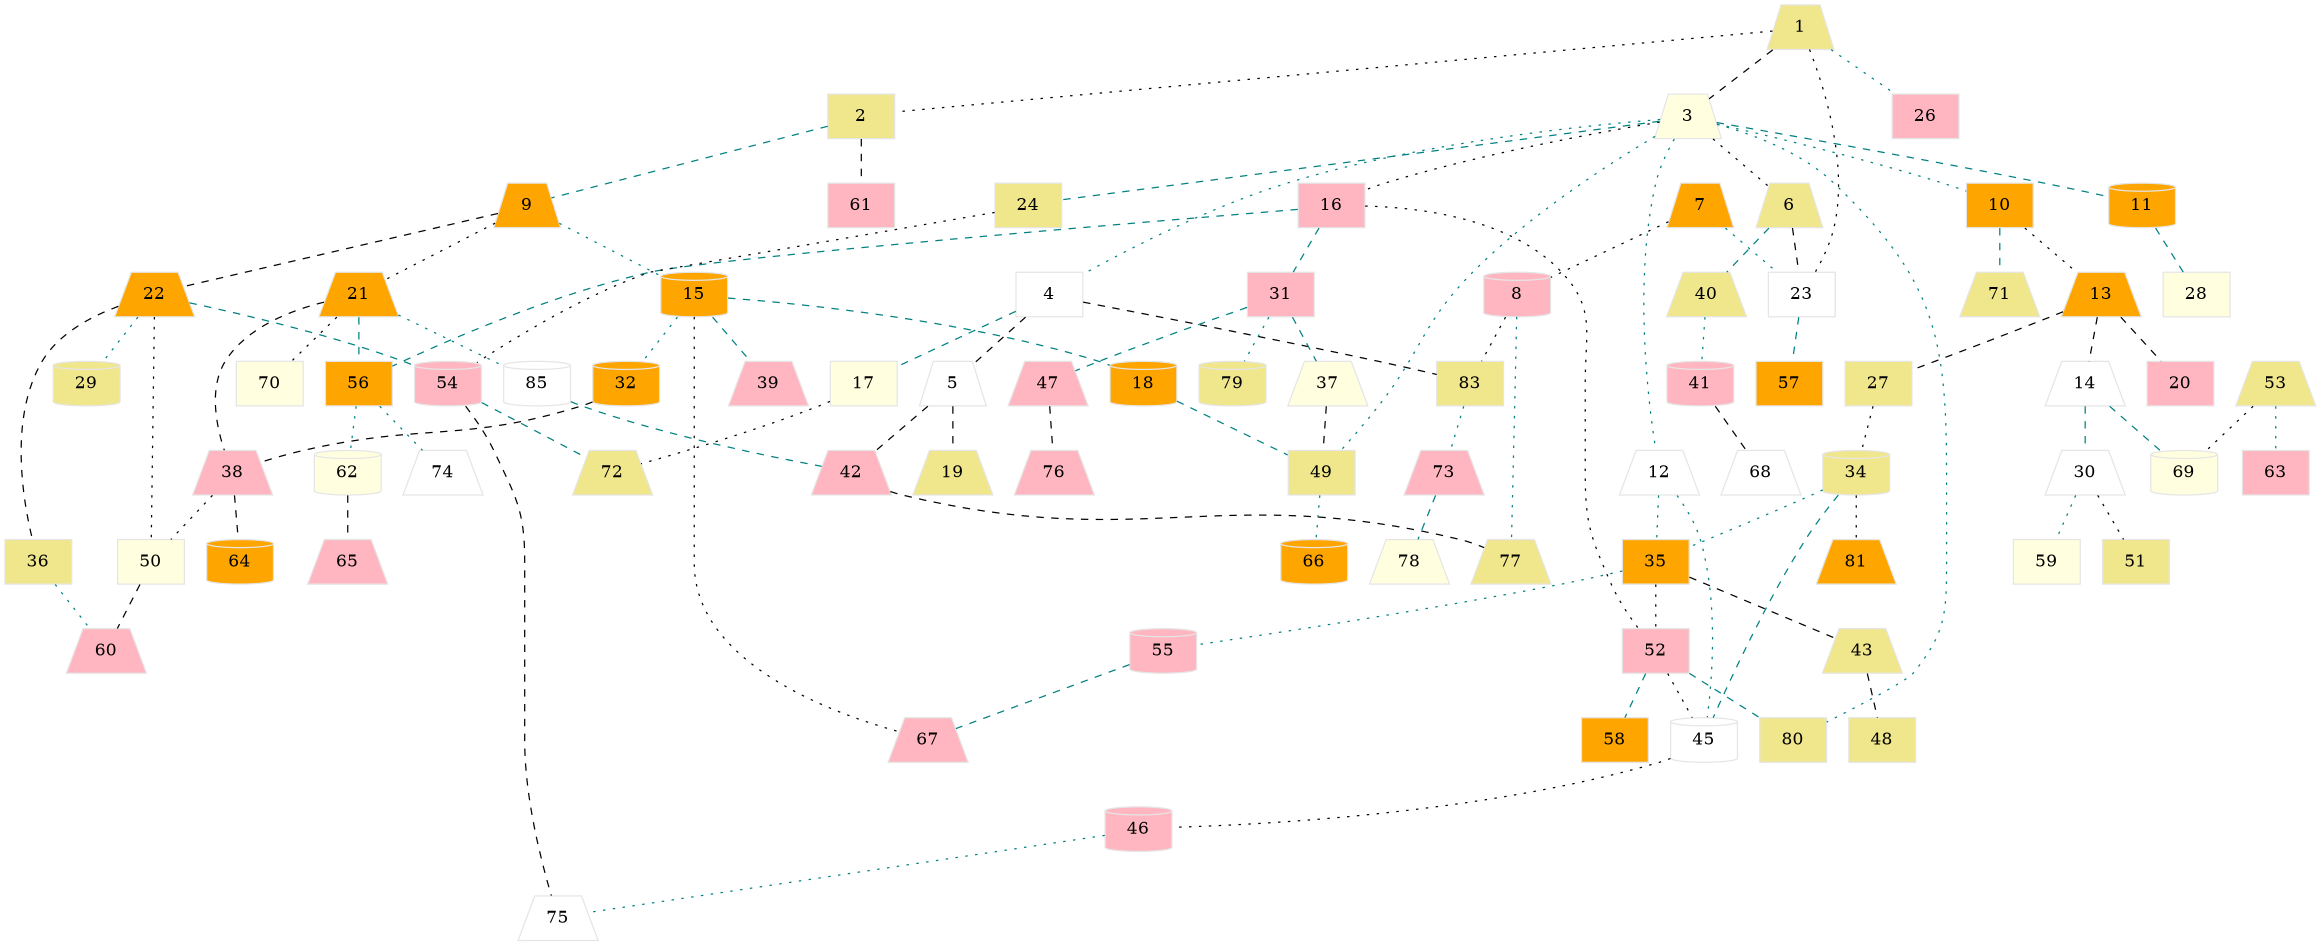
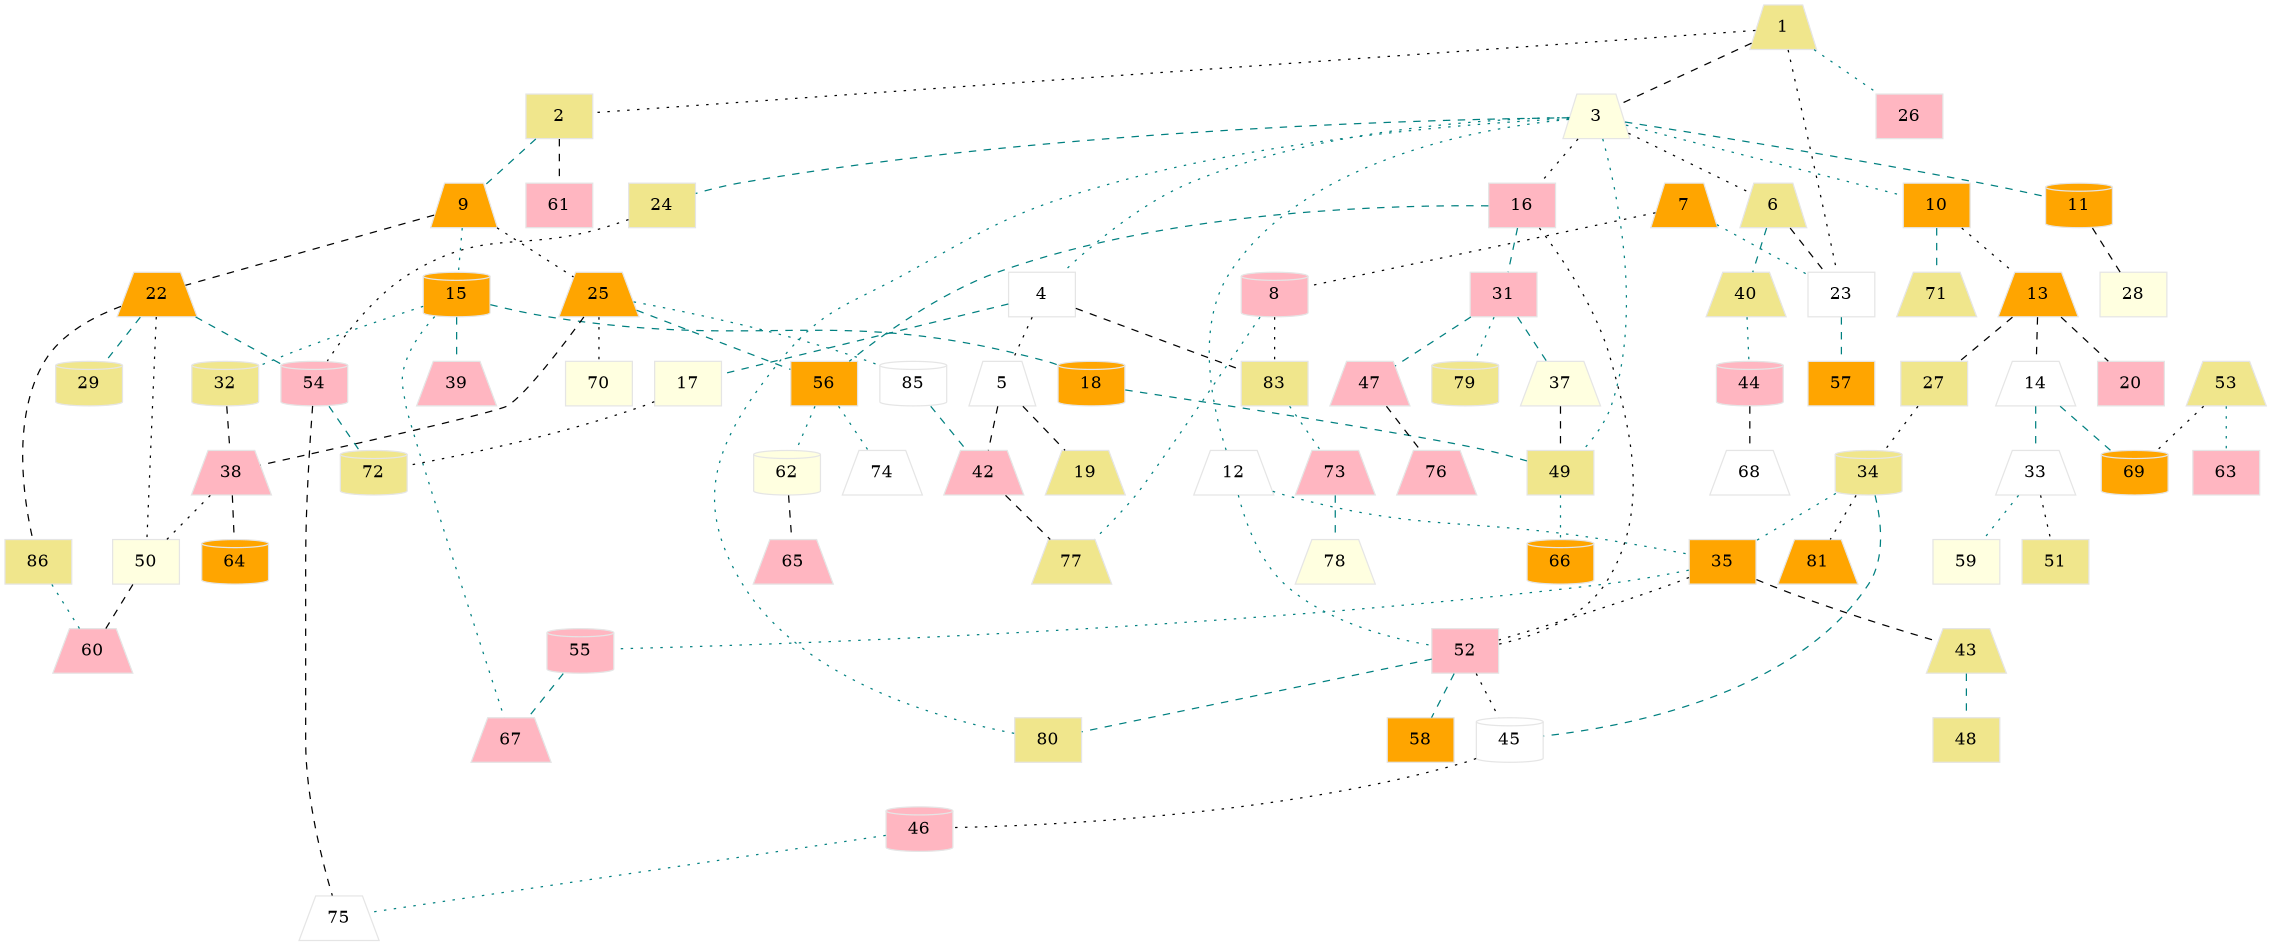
  graph {
    node [color=gray90 fillcolor=khaki shape=trapezium style=filled]
    edge [color=teal style=dashed]
    2 [shape=box]
    1
    3 [fillcolor=lightyellow]
    23 [fillcolor=white shape=box]
    26 [fillcolor=lightpink shape=box]
    9 [fillcolor=orange]
    61 [fillcolor=lightpink shape=box]
    4 [fillcolor=white shape=box]
    6
    10 [fillcolor=orange shape=box]
    11 [fillcolor=orange shape=cylinder]
    12 [fillcolor=white]
    16 [fillcolor=lightpink shape=box]
    24 [shape=box]
    49 [shape=box]
    80 [shape=box]
    57 [fillcolor=orange shape=box]
    15 [fillcolor=orange shape=cylinder]
-   21 [fillcolor=orange]
+   21 [fillcolor=orange label=25]
    22 [fillcolor=orange]
    5 [fillcolor=white]
    17 [fillcolor=lightyellow shape=box]
    n23 [label=83 shape=box]
    40
    13 [fillcolor=orange]
    71
    28 [fillcolor=lightyellow shape=box]
    35 [fillcolor=orange shape=box]
    45 [fillcolor=white shape=cylinder]
    31 [fillcolor=lightpink shape=box]
    52 [fillcolor=lightpink shape=box]
    56 [fillcolor=orange shape=box]
    54 [fillcolor=lightpink shape=cylinder]
    66 [fillcolor=orange shape=cylinder]
    19
    42 [fillcolor=lightpink]
-   72
+   72 [shape=cylinder]
    73 [fillcolor=lightpink]
    77
    7 [fillcolor=orange]
    8 [fillcolor=lightpink shape=cylinder]
-   44 [fillcolor=lightpink shape=cylinder label=41]
+   44 [fillcolor=lightpink shape=cylinder]
    18 [fillcolor=orange shape=cylinder]
-   32 [fillcolor=orange shape=cylinder]
+   32 [shape=cylinder]
    39 [fillcolor=lightpink]
    67 [fillcolor=lightpink]
    n47 [fillcolor=white label=85 shape=cylinder]
    38 [fillcolor=lightpink]
    70 [fillcolor=lightyellow shape=box]
    29 [shape=cylinder]
-   36 [shape=box]
+   36 [shape=box label=86]
    50 [fillcolor=lightyellow shape=box]
    14 [fillcolor=white]
    20 [fillcolor=lightpink shape=box]
    27 [shape=box]
    43
    55 [fillcolor=lightpink shape=cylinder]
    46 [fillcolor=lightpink shape=cylinder]
-   30 [fillcolor=white]
-   69 [fillcolor=lightyellow shape=cylinder]
+   30 [fillcolor=white label=33]
+   69 [fillcolor=orange shape=cylinder]
    34 [shape=cylinder]
    51 [shape=box]
    59 [fillcolor=lightyellow shape=box]
    37 [fillcolor=lightyellow]
    47 [fillcolor=lightpink]
    79 [shape=cylinder]
    58 [fillcolor=orange shape=box]
    62 [fillcolor=lightyellow shape=cylinder]
    74 [fillcolor=white]
    64 [fillcolor=orange shape=cylinder]
    60 [fillcolor=lightpink]
    75 [fillcolor=white]
    81 [fillcolor=orange]
    76 [fillcolor=lightpink]
    78 [fillcolor=lightyellow]
    48 [shape=box]
    68 [fillcolor=white]
    53
    63 [fillcolor=lightpink shape=box]
    65 [fillcolor=lightpink]
    2 -- 9
    2 -- 61 [color=black]
    1 -- 2 [color=black style=dotted]
    1 -- 3 [color=black]
    1 -- 23 [color=black style=dotted]
    1 -- 26 [style=dotted]
    3 -- 4 [style=dotted]
    3 -- 6 [color=black style=dotted]
    3 -- 10 [style=dotted]
    3 -- 11
    3 -- 12 [style=dotted]
    3 -- 16 [color=black style=dotted]
    3 -- 24
    3 -- 49 [style=dotted]
    3 -- 80 [style=dotted]
    23 -- 57
    9 -- 15 [style=dotted]
    9 -- 21 [color=black style=dotted]
    9 -- 22 [color=black]
-   4 -- 5 [color=black]
+   4 -- 5 [color=black style=dotted]
    4 -- 17
    4 -- n23 [color=black]
    6 -- 23 [color=black]
    6 -- 40
    10 -- 13 [color=black style=dotted]
    10 -- 71
-   11 -- 28
+   11 -- 28 [color=black]
    12 -- 35 [style=dotted]
-   12 -- 45 [style=dotted]
+   12 -- 52 [style=dotted]
    16 -- 31
    16 -- 52 [color=black style=dotted]
    16 -- 56
    24 -- 54 [color=black style=dotted]
    49 -- 66 [style=dotted]
    15 -- 18
    15 -- 32 [style=dotted]
    15 -- 39
-   15 -- 67 [color=black style=dotted]
+   15 -- 67 [style=dotted]
    21 -- 56
    21 -- n47 [style=dotted]
    21 -- 38 [color=black]
    21 -- 70 [color=black style=dotted]
    22 -- 54
-   22 -- 29 [style=dotted]
+   22 -- 29
    22 -- 36 [color=black]
    22 -- 50 [color=black style=dotted]
    5 -- 19 [color=black]
    5 -- 42 [color=black]
    17 -- 72 [color=black style=dotted]
    n23 -- 73 [style=dotted]
    40 -- 44 [style=dotted]
    13 -- 14 [color=black]
    13 -- 20 [color=black]
    13 -- 27 [color=black]
    35 -- 52 [color=black style=dotted]
    35 -- 43 [color=black]
    35 -- 55 [style=dotted]
    45 -- 46 [color=black style=dotted]
    31 -- 37
    31 -- 47
    31 -- 79 [style=dotted]
    52 -- 80
    52 -- 45 [color=black style=dotted]
    52 -- 58
    56 -- 62 [style=dotted]
    56 -- 74 [style=dotted]
    54 -- 72
    54 -- 75 [color=black]
    42 -- 77 [color=black]
    73 -- 78
    7 -- 23 [style=dotted]
    7 -- 8 [color=black style=dotted]
    8 -- n23 [color=black style=dotted]
    8 -- 77 [style=dotted]
    44 -- 68 [color=black]
    18 -- 49
    32 -- 38 [color=black]
    n47 -- 42
    38 -- 50 [color=black style=dotted]
    38 -- 64 [color=black]
    36 -- 60 [style=dotted]
    50 -- 60 [color=black]
    14 -- 30
    14 -- 69
    27 -- 34 [color=black style=dotted]
-   43 -- 48 [color=black]
+   43 -- 48
    55 -- 67
    46 -- 75 [style=dotted]
    30 -- 51 [color=black style=dotted]
    30 -- 59 [style=dotted]
    34 -- 35 [style=dotted]
    34 -- 45
    34 -- 81 [color=black style=dotted]
    37 -- 49 [color=black]
    47 -- 76 [color=black]
    62 -- 65 [color=black]
    53 -- 69 [color=black style=dotted]
    53 -- 63 [style=dotted]
  }
